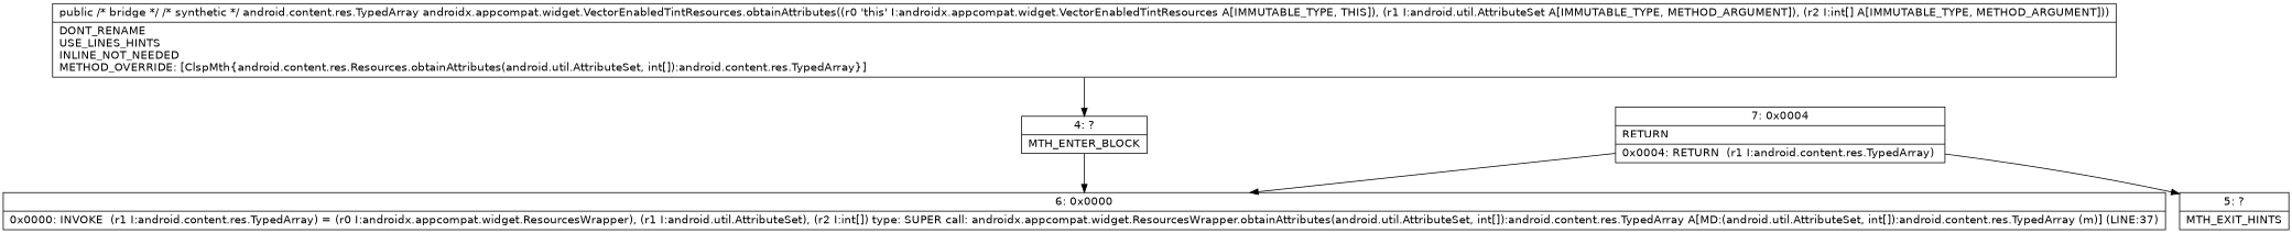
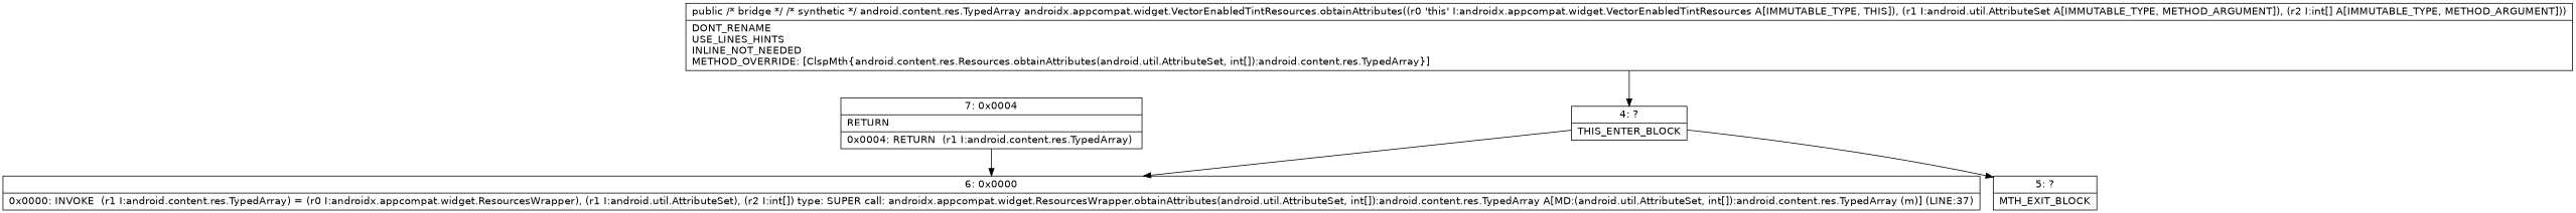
  digraph {
    fontname="DejaVu Sans"
    node [fontname="DejaVu Sans" shape=record]
    edge [fontname="DejaVu Sans"]
-   n1 [label="{4\:\ ?|MTH_ENTER_BLOCK\l}"]
+   n1 [label="{4\:\ ?|THIS_ENTER_BLOCK\l}"]
    n2 [label="{6\:\ 0x0000|0x0000: INVOKE  (r1 I:android.content.res.TypedArray) = (r0 I:androidx.appcompat.widget.ResourcesWrapper), (r1 I:android.util.AttributeSet), (r2 I:int[]) type: SUPER call: androidx.appcompat.widget.ResourcesWrapper.obtainAttributes(android.util.AttributeSet, int[]):android.content.res.TypedArray A[MD:(android.util.AttributeSet, int[]):android.content.res.TypedArray (m)] (LINE:37)\l}"]
    n3 [label="{7\:\ 0x0004|RETURN\l|0x0004: RETURN  (r1 I:android.content.res.TypedArray) \l}"]
-   n4 [label="{5\:\ ?|MTH_EXIT_HINTS\l}"]
+   n4 [label="{5\:\ ?|MTH_EXIT_BLOCK\l}"]
    n5 [label="{public \/* bridge *\/ \/* synthetic *\/ android.content.res.TypedArray androidx.appcompat.widget.VectorEnabledTintResources.obtainAttributes((r0 'this' I:androidx.appcompat.widget.VectorEnabledTintResources A[IMMUTABLE_TYPE, THIS]), (r1 I:android.util.AttributeSet A[IMMUTABLE_TYPE, METHOD_ARGUMENT]), (r2 I:int[] A[IMMUTABLE_TYPE, METHOD_ARGUMENT]))  | DONT_RENAME\lUSE_LINES_HINTS\lINLINE_NOT_NEEDED\lMETHOD_OVERRIDE: [ClspMth\{android.content.res.Resources.obtainAttributes(android.util.AttributeSet, int[]):android.content.res.TypedArray\}]\l}"]
    n1 -> n2
    n3 -> n2
-   n3 -> n4
+   n1 -> n4
    n5 -> n1
  }
